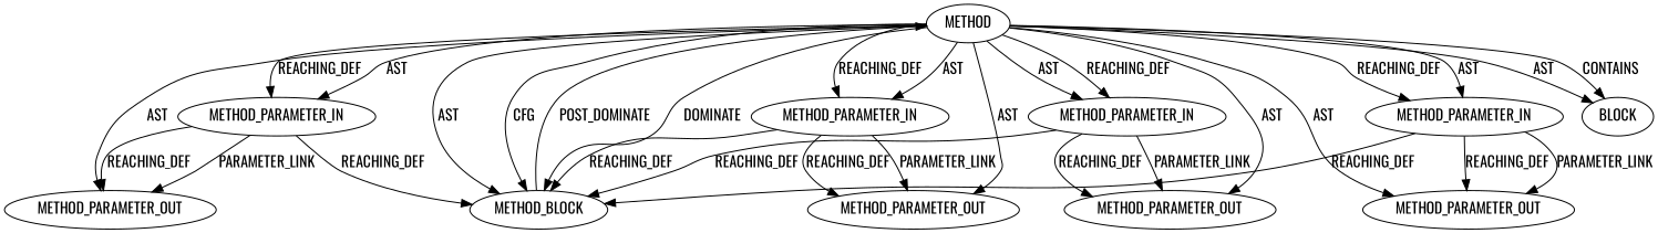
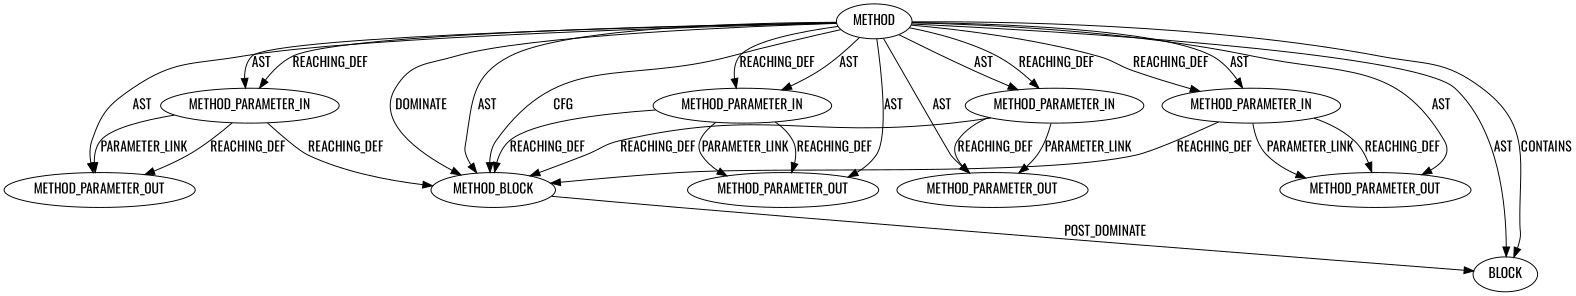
  digraph {
    fontname=Oswald
    node [CODE=p3 EVALUATION_STRATEGY=BY_VALUE IS_VARIADIC=false ORDER=1 TYPE_FULL_NAME=ANY fontname=Oswald]
    edge [fontname=Oswald]
    n1 [INDEX=3 NAME=p3 ORDER=3 label=METHOD_PARAMETER_OUT]
    n2 [ARGUMENT_INDEX=1 CODE="<empty>" label=BLOCK EVALUATION_STRATEGY="" IS_VARIADIC=""]
    n3 [CODE=p4 INDEX=4 NAME=p4 ORDER=4 label=METHOD_PARAMETER_OUT]
    n4 [CODE=RET ORDER=2 label=METHOD_BLOCK IS_VARIADIC=""]
    n5 [AST_PARENT_FULL_NAME="<global>" AST_PARENT_TYPE=NAMESPACE_BLOCK CODE="<empty>" FILENAME="<empty>" FULL_NAME=ceph_decode_entity_addrvec IS_EXTERNAL=true NAME=ceph_decode_entity_addrvec ORDER=0 label=METHOD EVALUATION_STRATEGY="" IS_VARIADIC="" TYPE_FULL_NAME=""]
    n6 [CODE=p2 INDEX=2 NAME=p2 ORDER=2 label=METHOD_PARAMETER_OUT]
    n7 [CODE=p4 INDEX=4 NAME=p4 ORDER=4 label=METHOD_PARAMETER_IN]
    n8 [CODE=p1 INDEX=1 NAME=p1 label=METHOD_PARAMETER_OUT]
    n9 [CODE=p1 INDEX=1 NAME=p1 label=METHOD_PARAMETER_IN]
    n10 [INDEX=3 NAME=p3 ORDER=3 label=METHOD_PARAMETER_IN]
    n11 [CODE=p2 INDEX=2 NAME=p2 ORDER=2 label=METHOD_PARAMETER_IN]
-   n4 -> n5 [label=POST_DOMINATE]
+   n4 -> n2 [label=POST_DOMINATE]
    n5 -> n1 [label=AST]
    n5 -> n2 [label=AST]
    n5 -> n2 [label=CONTAINS]
    n5 -> n3 [label=AST]
    n5 -> n4 [label=DOMINATE]
    n5 -> n4 [label=AST]
    n5 -> n4 [label=CFG]
    n5 -> n6 [label=AST]
    n5 -> n7 [label=AST]
    n5 -> n7 [label=REACHING_DEF]
    n5 -> n8 [label=AST]
    n5 -> n9 [label=REACHING_DEF]
    n5 -> n9 [label=AST]
    n5 -> n10 [label=REACHING_DEF]
    n5 -> n10 [label=AST]
    n5 -> n11 [label=AST]
    n5 -> n11 [label=REACHING_DEF]
    n7 -> n3 [VARIABLE=p4 label=REACHING_DEF]
    n7 -> n3 [label=PARAMETER_LINK]
    n7 -> n4 [VARIABLE=p4 label=REACHING_DEF]
    n9 -> n4 [VARIABLE=p1 label=REACHING_DEF]
    n9 -> n8 [label=PARAMETER_LINK]
    n9 -> n8 [VARIABLE=p1 label=REACHING_DEF]
    n10 -> n1 [label=PARAMETER_LINK]
    n10 -> n1 [VARIABLE=p3 label=REACHING_DEF]
    n10 -> n4 [VARIABLE=p3 label=REACHING_DEF]
    n11 -> n4 [VARIABLE=p2 label=REACHING_DEF]
    n11 -> n6 [label=PARAMETER_LINK]
    n11 -> n6 [VARIABLE=p2 label=REACHING_DEF]
  }
